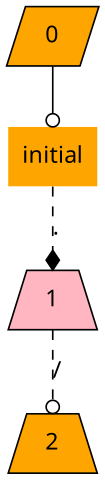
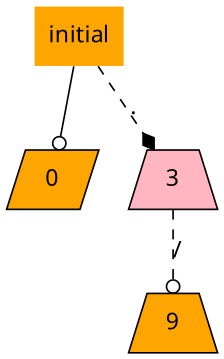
  digraph {
    fontname="Noto Sans"
    rankdir=TB
    node [fillcolor=orange fontname="Noto Sans" shape=trapezium style=filled]
    edge [arrowhead=odot fontname="Noto Sans" style=dashed]
    0 [shape=parallelogram]
-   1 [fillcolor=lightpink]
-   2
+   1 [fillcolor=lightpink label=3]
+   2 [label=9]
    initial [shape=plaintext]
    1 -> 2 [label="/"]
-   0 -> initial [style=solid]
+   initial -> 0 [style=solid]
    initial -> 1 [arrowhead=diamond label="."]
  }
